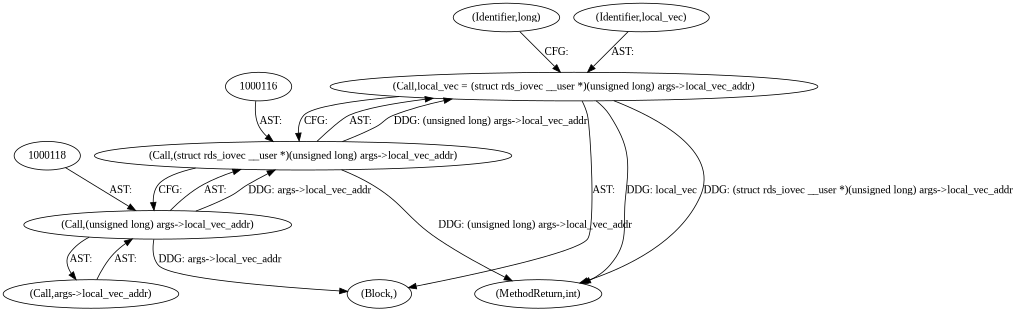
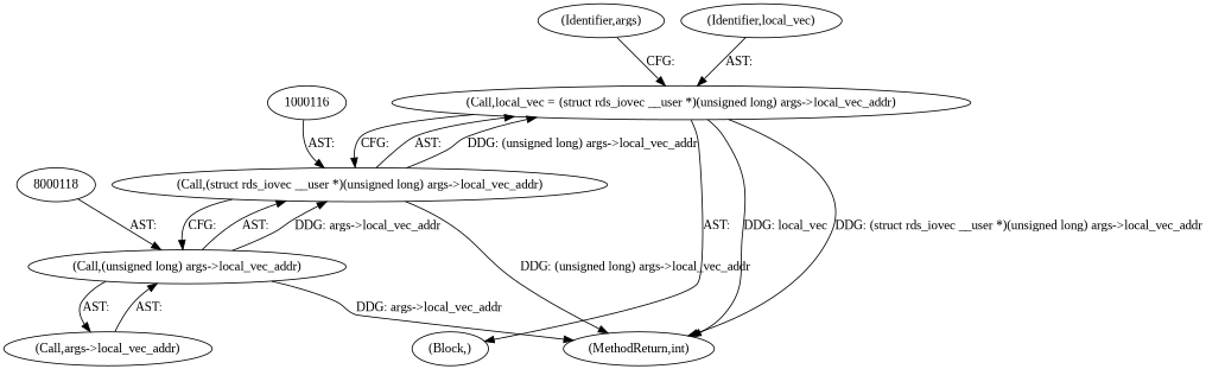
  digraph {
    fontname="Liberation Serif"
    node [fontname="Liberation Serif"]
    edge [fontname="Liberation Serif"]
    n1 [label="(Call,local_vec = (struct rds_iovec __user *)(unsigned long) args->local_vec_addr)"]
    n2 [label="(Call,(struct rds_iovec __user *)(unsigned long) args->local_vec_addr)"]
    n3 [label="(Block,)"]
    n4 [label="(MethodReturn,int)"]
    n5 [label="(Call,(unsigned long) args->local_vec_addr)"]
    n6 [label="(Call,args->local_vec_addr)"]
-   n7 [label="(Identifier,long)"]
+   n7 [label="(Identifier,args)"]
    n8 [label="(Identifier,local_vec)"]
    1000116
-   1000118
+   1000118 [label=8000118]
    n1 -> n2 [label="CFG: "]
    n1 -> n3 [label="AST: "]
    n1 -> n4 [label="DDG: local_vec"]
    n1 -> n4 [label="DDG: (struct rds_iovec __user *)(unsigned long) args->local_vec_addr"]
    n2 -> n1 [label="AST: "]
    n2 -> n1 [label="DDG: (unsigned long) args->local_vec_addr"]
    n2 -> n4 [label="DDG: (unsigned long) args->local_vec_addr"]
    n2 -> n5 [label="CFG: "]
    n5 -> n2 [label="AST: "]
    n5 -> n2 [label="DDG: args->local_vec_addr"]
-   n5 -> n3 [label="DDG: args->local_vec_addr"]
+   n5 -> n4 [label="DDG: args->local_vec_addr"]
    n5 -> n6 [label="AST: "]
    n6 -> n5 [label="AST: "]
    n7 -> n1 [label="CFG: "]
    n8 -> n1 [label="AST: "]
    1000116 -> n2 [label="AST: "]
    1000118 -> n5 [label="AST: "]
  }
